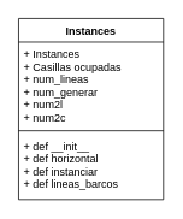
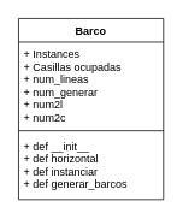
  <mxCell id="0" />
  <mxCell id="1" parent="0" />
- <mxCell id="2" value="Instances" style="swimlane;fontStyle=1;align=center;verticalAlign=top;childLayout=stackLayout;horizontal=1;startSize=26;horizontalStack=0;resizeParent=1;resizeParentMax=0;resizeLast=0;collapsible=1;marginBottom=0;" vertex="1" parent="1"><mxGeometry x="20" y="20" width="160" height="200" as="geometry" /></mxCell>
+ <mxCell id="2" value="Barco" style="swimlane;fontStyle=1;align=center;verticalAlign=top;childLayout=stackLayout;horizontal=1;startSize=26;horizontalStack=0;resizeParent=1;resizeParentMax=0;resizeLast=0;collapsible=1;marginBottom=0;" vertex="1" parent="1"><mxGeometry x="20" y="20" width="160" height="200" as="geometry" /></mxCell>
  <mxCell id="3" value="+ Instances&#10;+ Casillas ocupadas&#10;+ num_lineas&#10;+ num_generar&#10;+ num2l&#10;+ num2c" style="text;strokeColor=none;fillColor=none;align=left;verticalAlign=top;spacingLeft=4;spacingRight=4;overflow=hidden;rotatable=0;points=[[0,0.5],[1,0.5]];portConstraint=eastwest;" vertex="1" parent="2"><mxGeometry y="26" width="160" height="94" as="geometry" /></mxCell>
  <mxCell id="4" value="" style="line;strokeWidth=1;fillColor=none;align=left;verticalAlign=middle;spacingTop=-1;spacingLeft=3;spacingRight=3;rotatable=0;labelPosition=right;points=[];portConstraint=eastwest;strokeColor=inherit;" vertex="1" parent="2"><mxGeometry y="120" width="160" height="8" as="geometry" /></mxCell>
- <mxCell id="5" value="+ def __init__&#10;+ def horizontal&#10;+ def instanciar&#10;+ def lineas_barcos" style="text;strokeColor=none;fillColor=none;align=left;verticalAlign=top;spacingLeft=4;spacingRight=4;overflow=hidden;rotatable=0;points=[[0,0.5],[1,0.5]];portConstraint=eastwest;" vertex="1" parent="2"><mxGeometry y="128" width="160" height="72" as="geometry" /></mxCell>
+ <mxCell id="5" value="+ def __init__&#10;+ def horizontal&#10;+ def instanciar&#10;+ def generar_barcos" style="text;strokeColor=none;fillColor=none;align=left;verticalAlign=top;spacingLeft=4;spacingRight=4;overflow=hidden;rotatable=0;points=[[0,0.5],[1,0.5]];portConstraint=eastwest;" vertex="1" parent="2"><mxGeometry y="128" width="160" height="72" as="geometry" /></mxCell>
